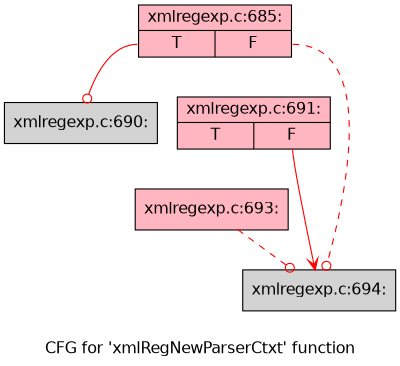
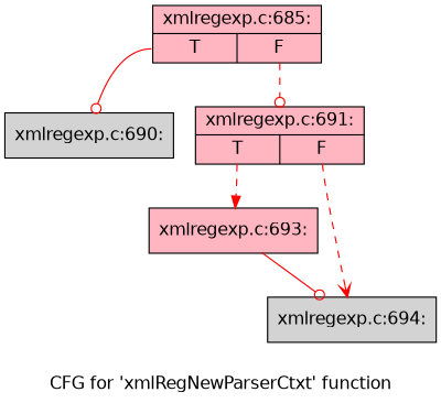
  digraph {
    fontname="DejaVu Sans"
    label="CFG for 'xmlRegNewParserCtxt' function"
    node [fillcolor=lightpink fontname="DejaVu Sans" shape=record style=filled]
    edge [arrowhead=odot color=red fontname="DejaVu Sans" style=solid tailport=s0]
    n1 [label="{xmlregexp.c:685:|{<s0>T|<s1>F}}"]
    n2 [fillcolor=lightgrey label="{xmlregexp.c:690:}"]
    n3 [label="{xmlregexp.c:691:|{<s0>T|<s1>F}}"]
    n4 [label="{xmlregexp.c:693:}"]
    n5 [fillcolor=lightgrey label="{xmlregexp.c:694:}"]
    n1 -> n2
-   n1 -> n5 [style=dashed tailport=s1]
-   n3 -> n5 [arrowhead=vee tailport=s1]
-   n4 -> n5 [style=dashed tailport=""]
+   n1 -> n3 [style=dashed tailport=s1]
+   n3 -> n4 [arrowhead=normal style=dashed]
+   n3 -> n5 [arrowhead=vee style=dashed tailport=s1]
+   n4 -> n5 [tailport=""]
  }
